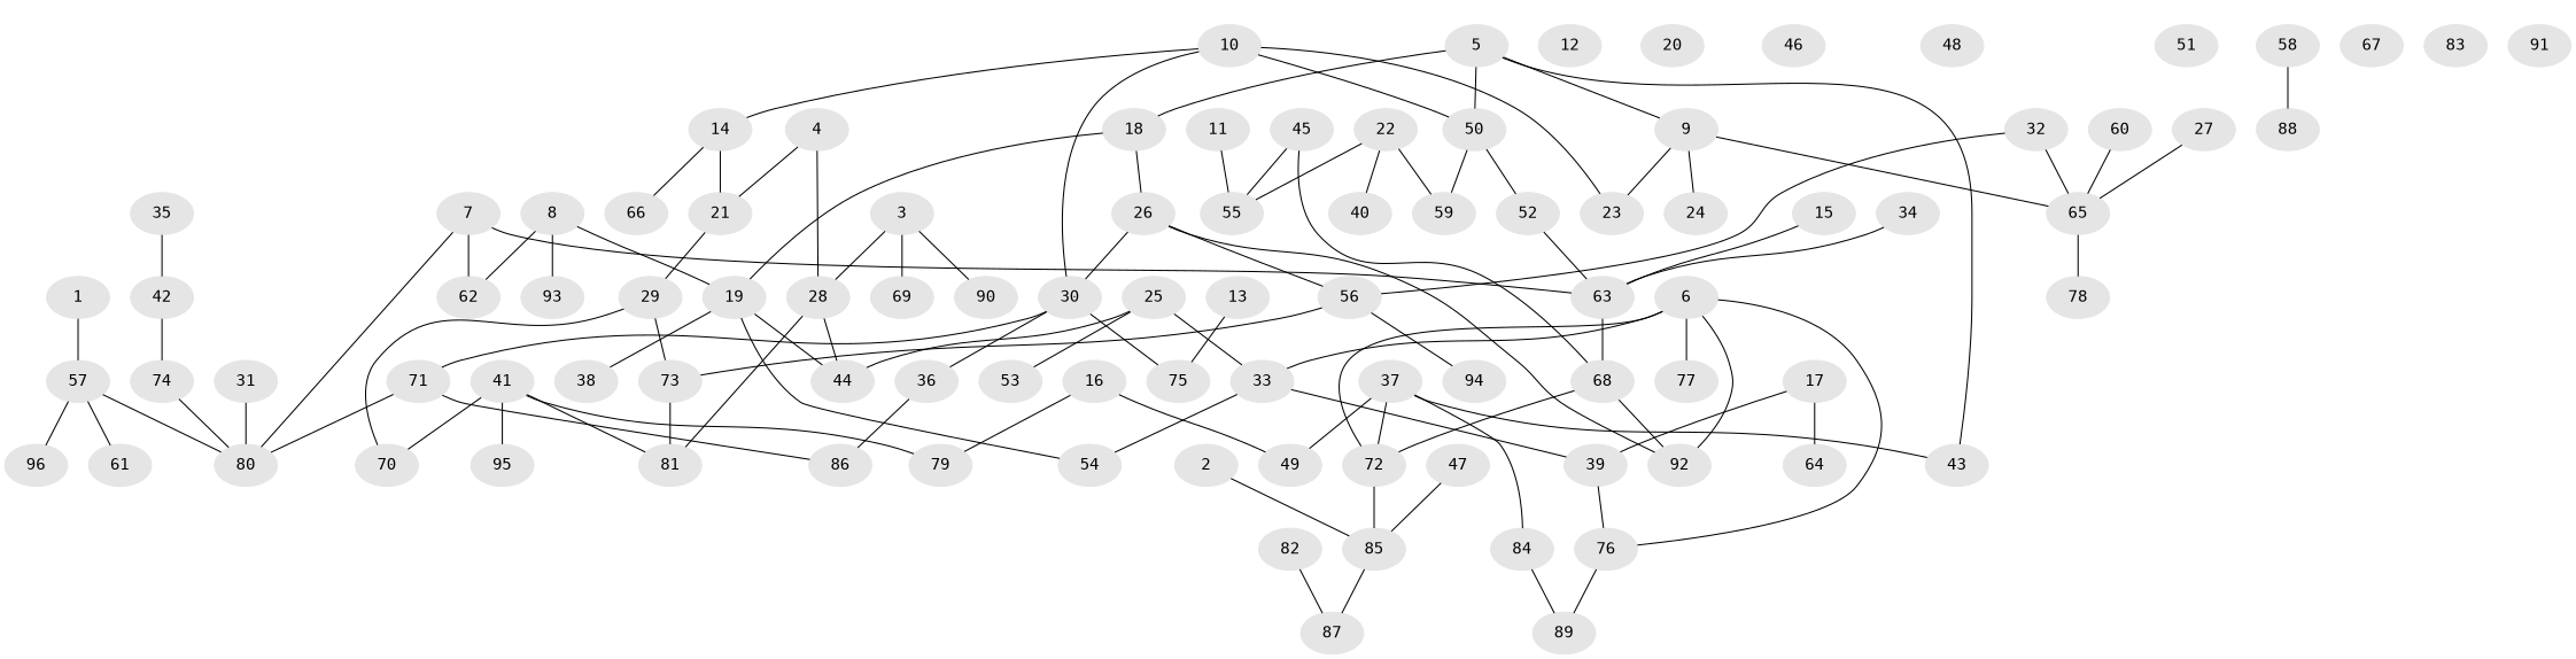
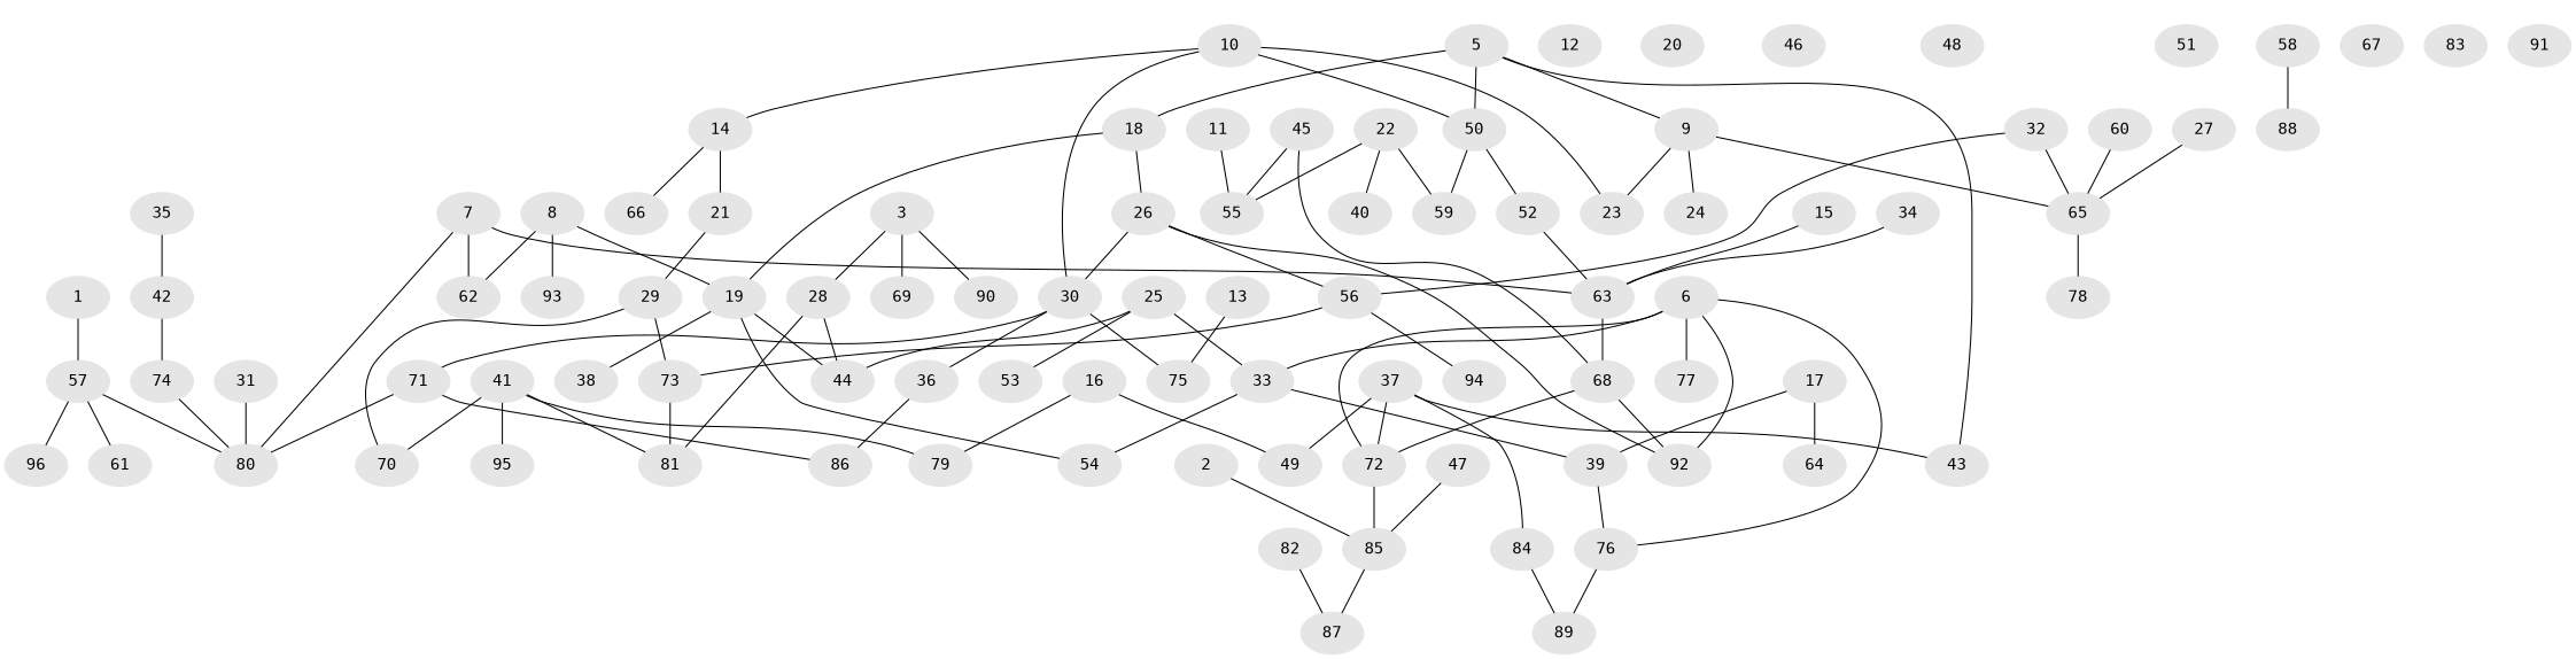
  graph {
    fontname="DejaVu Sans Mono"
    node [color=gray90 fontname="DejaVu Sans Mono" style=filled]
    edge [fontname="DejaVu Sans Mono"]
    1
    57
    80
    61
    96
    2
    85
    87
    3
    28
    69
    90
    44
    81
-   4
    21
    29
    5
    9
    18
    43
    50
    23
    24
    65
    19
    26
    59
    52
    6
    33
    72
    76
    77
    92
    39
    54
    89
    7
    62
    63
    68
    8
    93
    38
    60
    10
    14
    30
    66
    75
    36
    71
    11
    55
    12
    13
    15
    16
    49
    79
    17
    64
    56
    20
    70
    73
    22
    40
    25
    53
    94
    27
    78
    86
    31
    32
    34
    35
    42
    74
    37
    84
    41
    95
    45
    46
    47
    48
    51
    58
    88
    67
    82
    83
    91
    1 -- 57
    57 -- 80
    57 -- 61
    57 -- 96
    2 -- 85
    85 -- 87
    3 -- 28
    3 -- 69
    3 -- 90
    28 -- 44
    28 -- 81
-   4 -- 28
-   4 -- 21
    21 -- 29
    29 -- 70
    29 -- 73
    5 -- 9
    5 -- 18
    5 -- 43
    5 -- 50
    9 -- 23
    9 -- 24
    9 -- 65
    18 -- 19
    18 -- 26
    50 -- 59
    50 -- 52
    65 -- 78
    19 -- 44
    19 -- 54
    19 -- 38
    26 -- 92
    26 -- 30
    26 -- 56
    52 -- 63
    6 -- 33
    6 -- 72
    6 -- 76
    6 -- 77
    6 -- 92
    33 -- 39
    33 -- 54
    72 -- 85
    76 -- 89
    39 -- 76
    7 -- 80
    7 -- 62
    7 -- 63
    63 -- 68
    68 -- 72
    68 -- 92
    8 -- 19
    8 -- 62
    8 -- 93
    60 -- 65
    10 -- 50
    10 -- 23
    10 -- 14
    10 -- 30
    14 -- 21
    14 -- 66
    30 -- 75
    30 -- 36
    30 -- 71
    36 -- 86
    71 -- 80
    71 -- 86
    11 -- 55
    13 -- 75
    15 -- 63
    16 -- 49
    16 -- 79
    17 -- 39
    17 -- 64
    56 -- 73
    56 -- 94
    73 -- 81
    22 -- 59
    22 -- 55
    22 -- 40
    25 -- 44
    25 -- 33
    25 -- 53
    27 -- 65
    31 -- 80
    32 -- 65
    32 -- 56
    34 -- 63
    35 -- 42
    42 -- 74
    74 -- 80
    37 -- 43
    37 -- 72
    37 -- 49
    37 -- 84
    84 -- 89
    41 -- 81
    41 -- 79
    41 -- 70
    41 -- 95
    45 -- 68
    45 -- 55
    47 -- 85
    58 -- 88
    82 -- 87
  }
